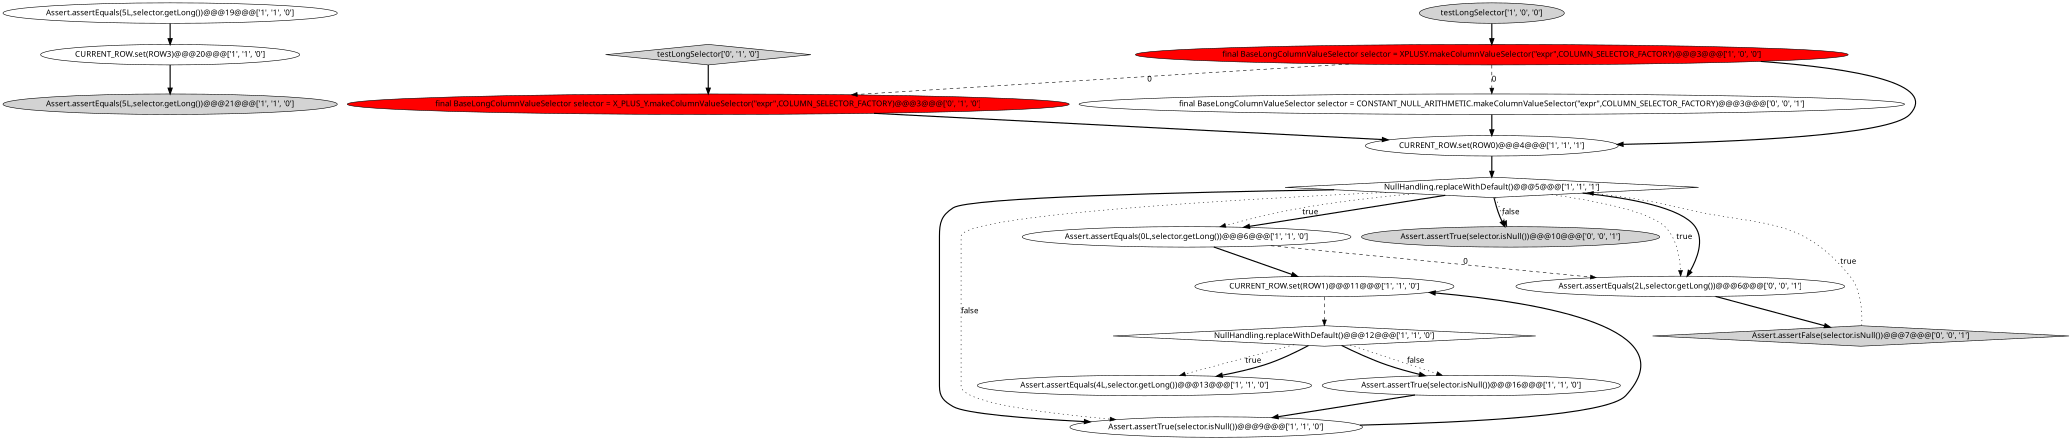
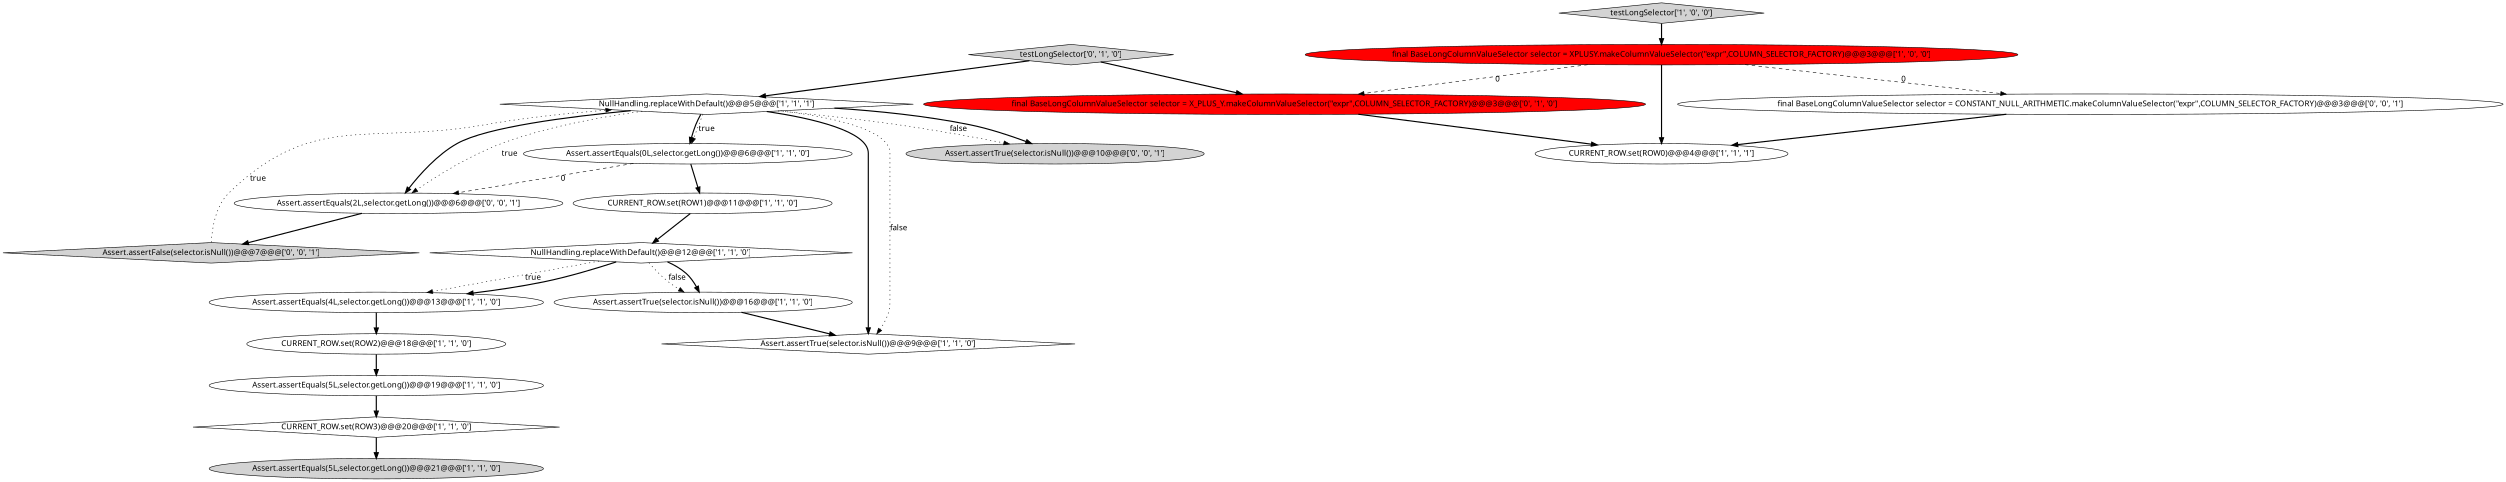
  digraph {
    fontname="Noto Sans"
    node [fillcolor=white fontname="Noto Sans" shape=ellipse style=filled]
    edge [fontname="Noto Sans" style=bold]
    n1 [label="Assert.assertEquals(5L,selector.getLong())@@@19@@@['1', '1', '0']"]
-   n2 [label="CURRENT_ROW.set(ROW3)@@@20@@@['1', '1', '0']"]
+   n2 [label="CURRENT_ROW.set(ROW3)@@@20@@@['1', '1', '0']" shape=diamond]
    n3 [fillcolor=lightgray label="Assert.assertEquals(5L,selector.getLong())@@@21@@@['1', '1', '0']"]
    n4 [label="NullHandling.replaceWithDefault()@@@5@@@['1', '1', '1']" shape=diamond]
    n5 [label="Assert.assertEquals(0L,selector.getLong())@@@6@@@['1', '1', '0']"]
-   n6 [label="Assert.assertTrue(selector.isNull())@@@9@@@['1', '1', '0']"]
+   n6 [label="Assert.assertTrue(selector.isNull())@@@9@@@['1', '1', '0']" shape=diamond]
    n7 [fillcolor=lightgray label="Assert.assertTrue(selector.isNull())@@@10@@@['0', '0', '1']"]
    n8 [label="Assert.assertEquals(2L,selector.getLong())@@@6@@@['0', '0', '1']"]
    n9 [label="CURRENT_ROW.set(ROW1)@@@11@@@['1', '1', '0']"]
    n10 [fillcolor=lightgray label="Assert.assertFalse(selector.isNull())@@@7@@@['0', '0', '1']" shape=diamond]
    n11 [label="NullHandling.replaceWithDefault()@@@12@@@['1', '1', '0']" shape=diamond]
    n12 [label="Assert.assertEquals(4L,selector.getLong())@@@13@@@['1', '1', '0']"]
+   n13 [label="CURRENT_ROW.set(ROW2)@@@18@@@['1', '1', '0']"]
    n14 [label="CURRENT_ROW.set(ROW0)@@@4@@@['1', '1', '1']"]
    n15 [label="final BaseLongColumnValueSelector selector = CONSTANT_NULL_ARITHMETIC.makeColumnValueSelector(\"expr\",COLUMN_SELECTOR_FACTORY)@@@3@@@['0', '0', '1']"]
    n16 [label="Assert.assertTrue(selector.isNull())@@@16@@@['1', '1', '0']"]
    n17 [fillcolor=red label="final BaseLongColumnValueSelector selector = X_PLUS_Y.makeColumnValueSelector(\"expr\",COLUMN_SELECTOR_FACTORY)@@@3@@@['0', '1', '0']"]
    n18 [fillcolor=red label="final BaseLongColumnValueSelector selector = XPLUSY.makeColumnValueSelector(\"expr\",COLUMN_SELECTOR_FACTORY)@@@3@@@['1', '0', '0']"]
-   n19 [fillcolor=lightgray label="testLongSelector['1', '0', '0']"]
+   n19 [fillcolor=lightgray label="testLongSelector['1', '0', '0']" shape=diamond]
    n20 [fillcolor=lightgray label="testLongSelector['0', '1', '0']" shape=diamond]
    n1 -> n2
    n2 -> n3
    n4 -> n5
    n4 -> n5 [label=true style=dotted]
    n4 -> n6
    n4 -> n6 [label=false style=dotted]
    n4 -> n7 [label=false style=dotted]
    n4 -> n7
    n4 -> n8 [label=true style=dotted]
    n4 -> n8
    n5 -> n8 [label=0 style=dashed]
    n5 -> n9
-   n6 -> n9
    n8 -> n10
-   n9 -> n11 [style=dashed]
+   n9 -> n11
    n10 -> n4 [label=true style=dotted]
    n11 -> n12 [label=true style=dotted]
    n11 -> n12
    n11 -> n16 [label=false style=dotted]
    n11 -> n16
-   n14 -> n4
+   n12 -> n13
+   n13 -> n1
+   n20 -> n4
    n15 -> n14
    n16 -> n6
    n17 -> n14
    n18 -> n14
    n18 -> n15 [label=0 style=dashed]
    n18 -> n17 [label=0 style=dashed]
    n19 -> n18
    n20 -> n17
  }
